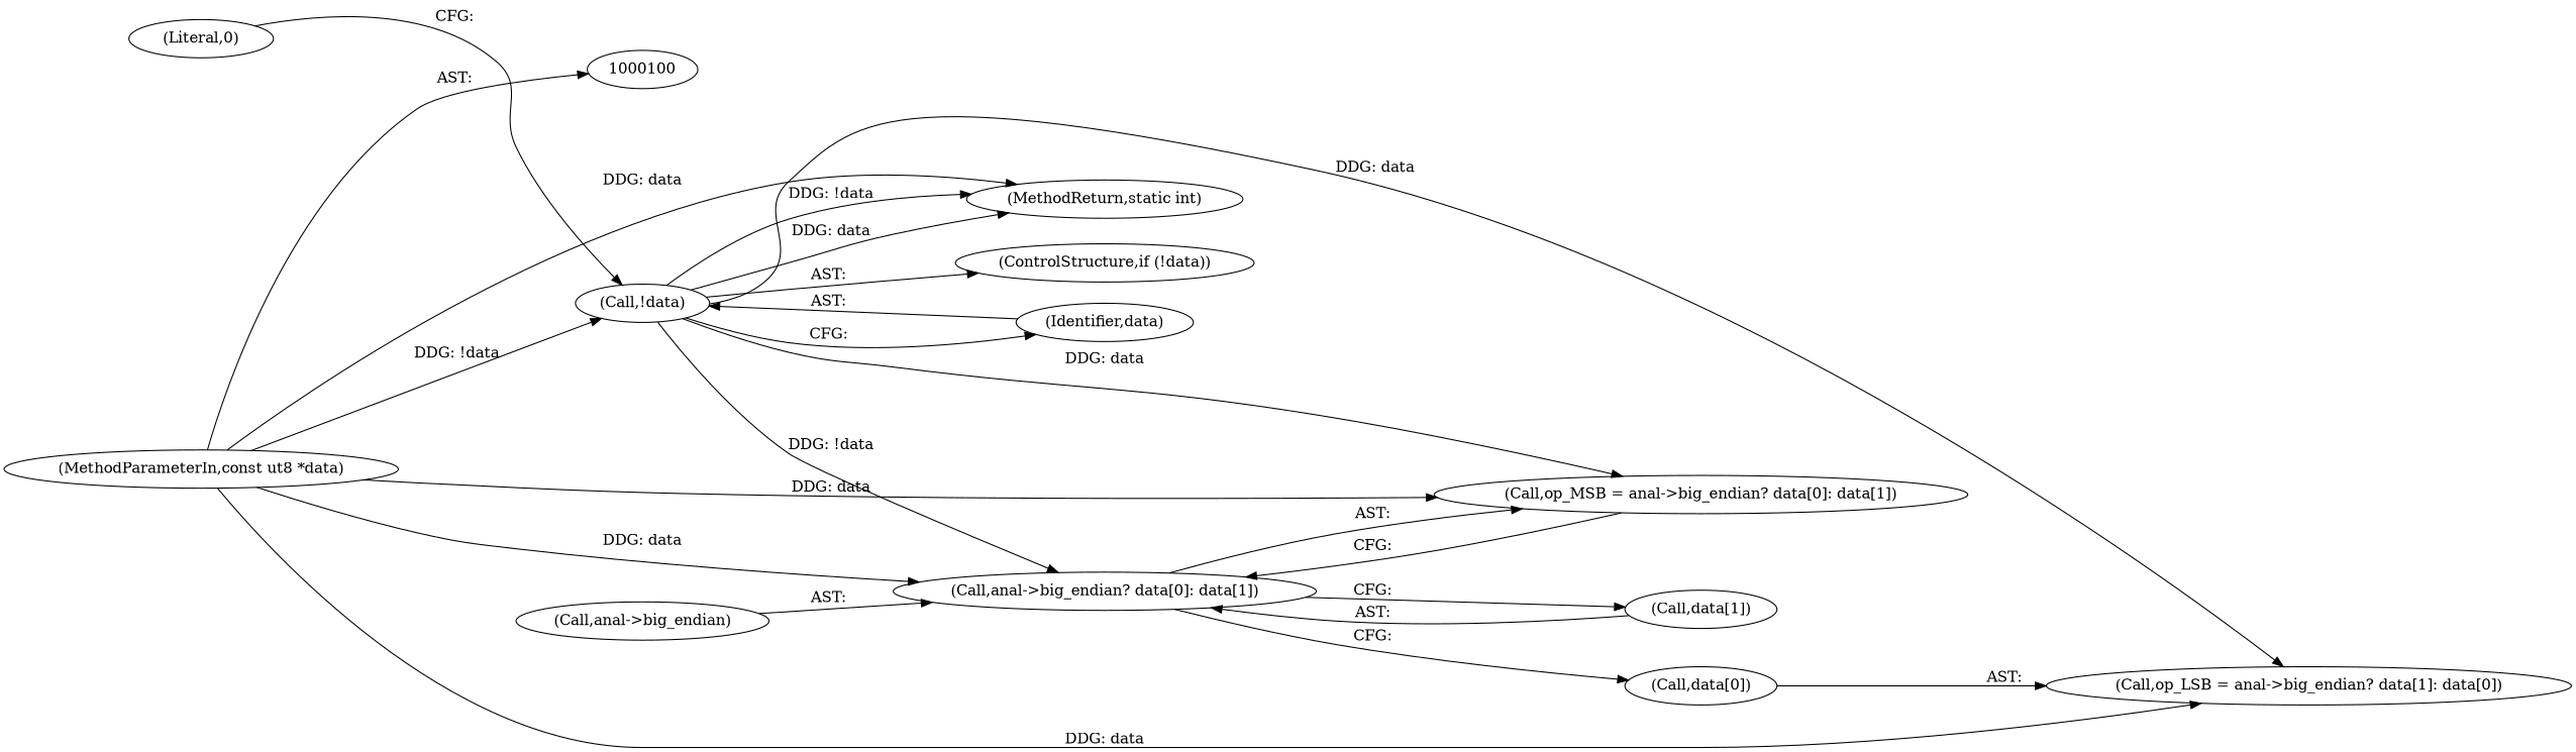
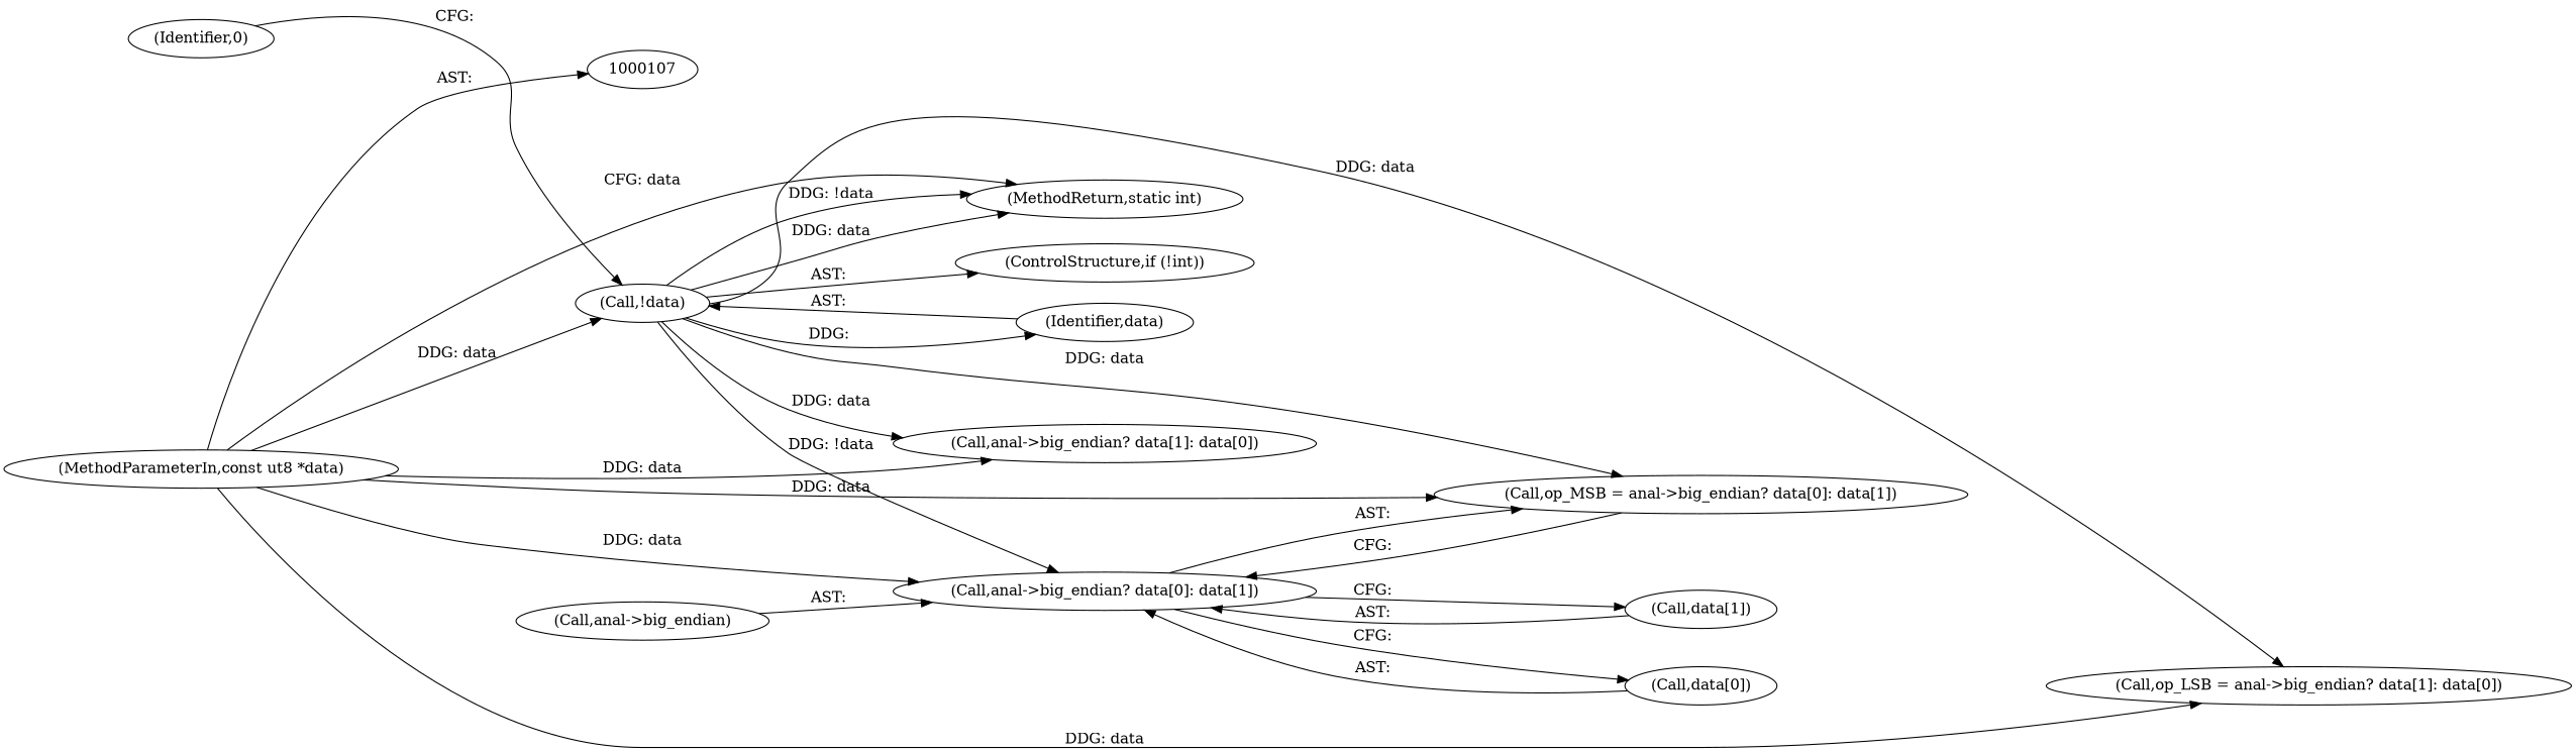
  digraph {
    rankdir=LR
    n1 [label="(Call,anal->big_endian? data[0]: data[1])"]
    n2 [label="(Call,data[0])"]
    n3 [label="(Call,data[1])"]
    n4 [label="(Call,op_MSB = anal->big_endian? data[0]: data[1])"]
    n5 [label="(Call,!data)"]
    n6 [label="(MethodReturn,static int)"]
-   n7 [label="(ControlStructure,if (!data))"]
+   n7 [label="(ControlStructure,if (!int))"]
+   n8 [label="(Call,anal->big_endian? data[1]: data[0])"]
    n9 [label="(Identifier,data)"]
    n10 [label="(Call,op_LSB = anal->big_endian? data[1]: data[0])"]
    n11 [label="(MethodParameterIn,const ut8 *data)"]
-   1000100
-   n13 [label="(Literal,0)"]
+   1000100 [label=1000107]
+   n13 [label="(Identifier,0)"]
    n14 [label="(Call,anal->big_endian)"]
    n1 -> n2 [label="CFG: "]
    n1 -> n3 [label="CFG: "]
    n1 -> n4 [label="AST: "]
-   n2 -> n10 [label="AST: "]
+   n2 -> n1 [label="AST: "]
    n3 -> n1 [label="AST: "]
    n4 -> n1 [label="CFG: "]
    n5 -> n1 [label="DDG: !data"]
    n5 -> n4 [label="DDG: data"]
    n5 -> n6 [label="DDG: data"]
    n5 -> n6 [label="DDG: !data"]
    n5 -> n7 [label="AST: "]
-   n5 -> n9 [label="CFG: "]
+   n5 -> n8 [label="DDG: data"]
+   n5 -> n9 [label="DDG: "]
    n5 -> n10 [label="DDG: data"]
    n9 -> n5 [label="AST: "]
    n11 -> n1 [label="DDG: data"]
    n11 -> n4 [label="DDG: data"]
-   n11 -> n5 [label="DDG: !data"]
-   n11 -> n6 [label="DDG: data"]
+   n11 -> n5 [label="DDG: data"]
+   n11 -> n6 [label="CFG: data"]
+   n11 -> n8 [label="DDG: data"]
    n11 -> n10 [label="DDG: data"]
    n11 -> 1000100 [label="AST: "]
    n13 -> n5 [label="CFG: "]
    n14 -> n1 [label="AST: "]
  }
